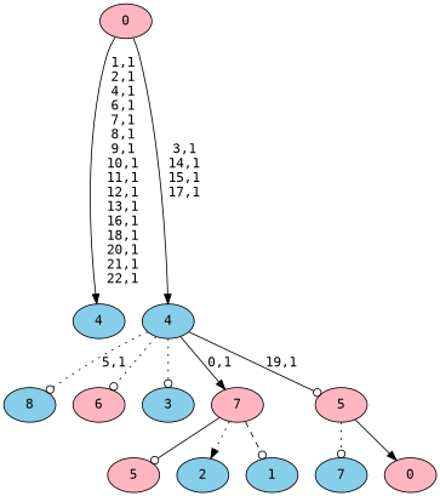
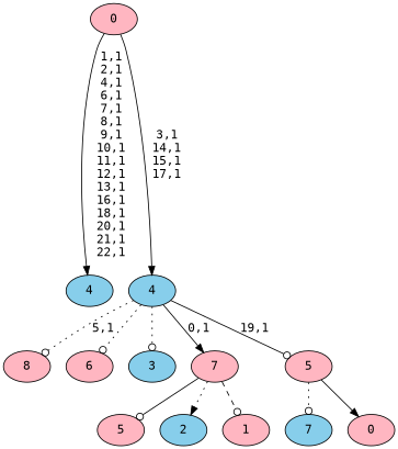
  digraph {
    fontname="DejaVu Sans Mono"
    node [fillcolor=lightpink fontname="DejaVu Sans Mono" style=filled]
    edge [arrowhead=odot fontname="DejaVu Sans Mono" style=solid]
-   n1 [fillcolor=skyblue label=8]
+   n1 [label=8]
    n2 [fillcolor=skyblue label=7]
    n3 [label=6]
    n4 [label=5]
    n5 [fillcolor=skyblue label=4]
    n6 [fillcolor=skyblue label=3]
    n7 [fillcolor=skyblue label=2]
-   n8 [fillcolor=skyblue label=1]
+   n8 [label=1]
    7
    n10 [label=0]
    5
    4 [fillcolor=skyblue]
    0
    7 -> n4
    7 -> n7 [arrowhead=normal style=dotted]
    7 -> n8 [style=dashed]
    5 -> n2 [style=dotted]
    5 -> n10 [arrowhead=normal]
    4 -> n1 [label="5,1" style=dotted]
    4 -> n3 [style=dotted]
    4 -> n6 [style=dotted]
    4 -> 7 [arrowhead=normal label="0,1"]
    4 -> 5 [label="19,1"]
    0 -> n5 [arrowhead=normal label="1,1\n2,1\n4,1\n6,1\n7,1\n8,1\n9,1\n10,1\n11,1\n12,1\n13,1\n16,1\n18,1\n20,1\n21,1\n22,1"]
    0 -> 4 [arrowhead=normal label="3,1\n14,1\n15,1\n17,1"]
  }
